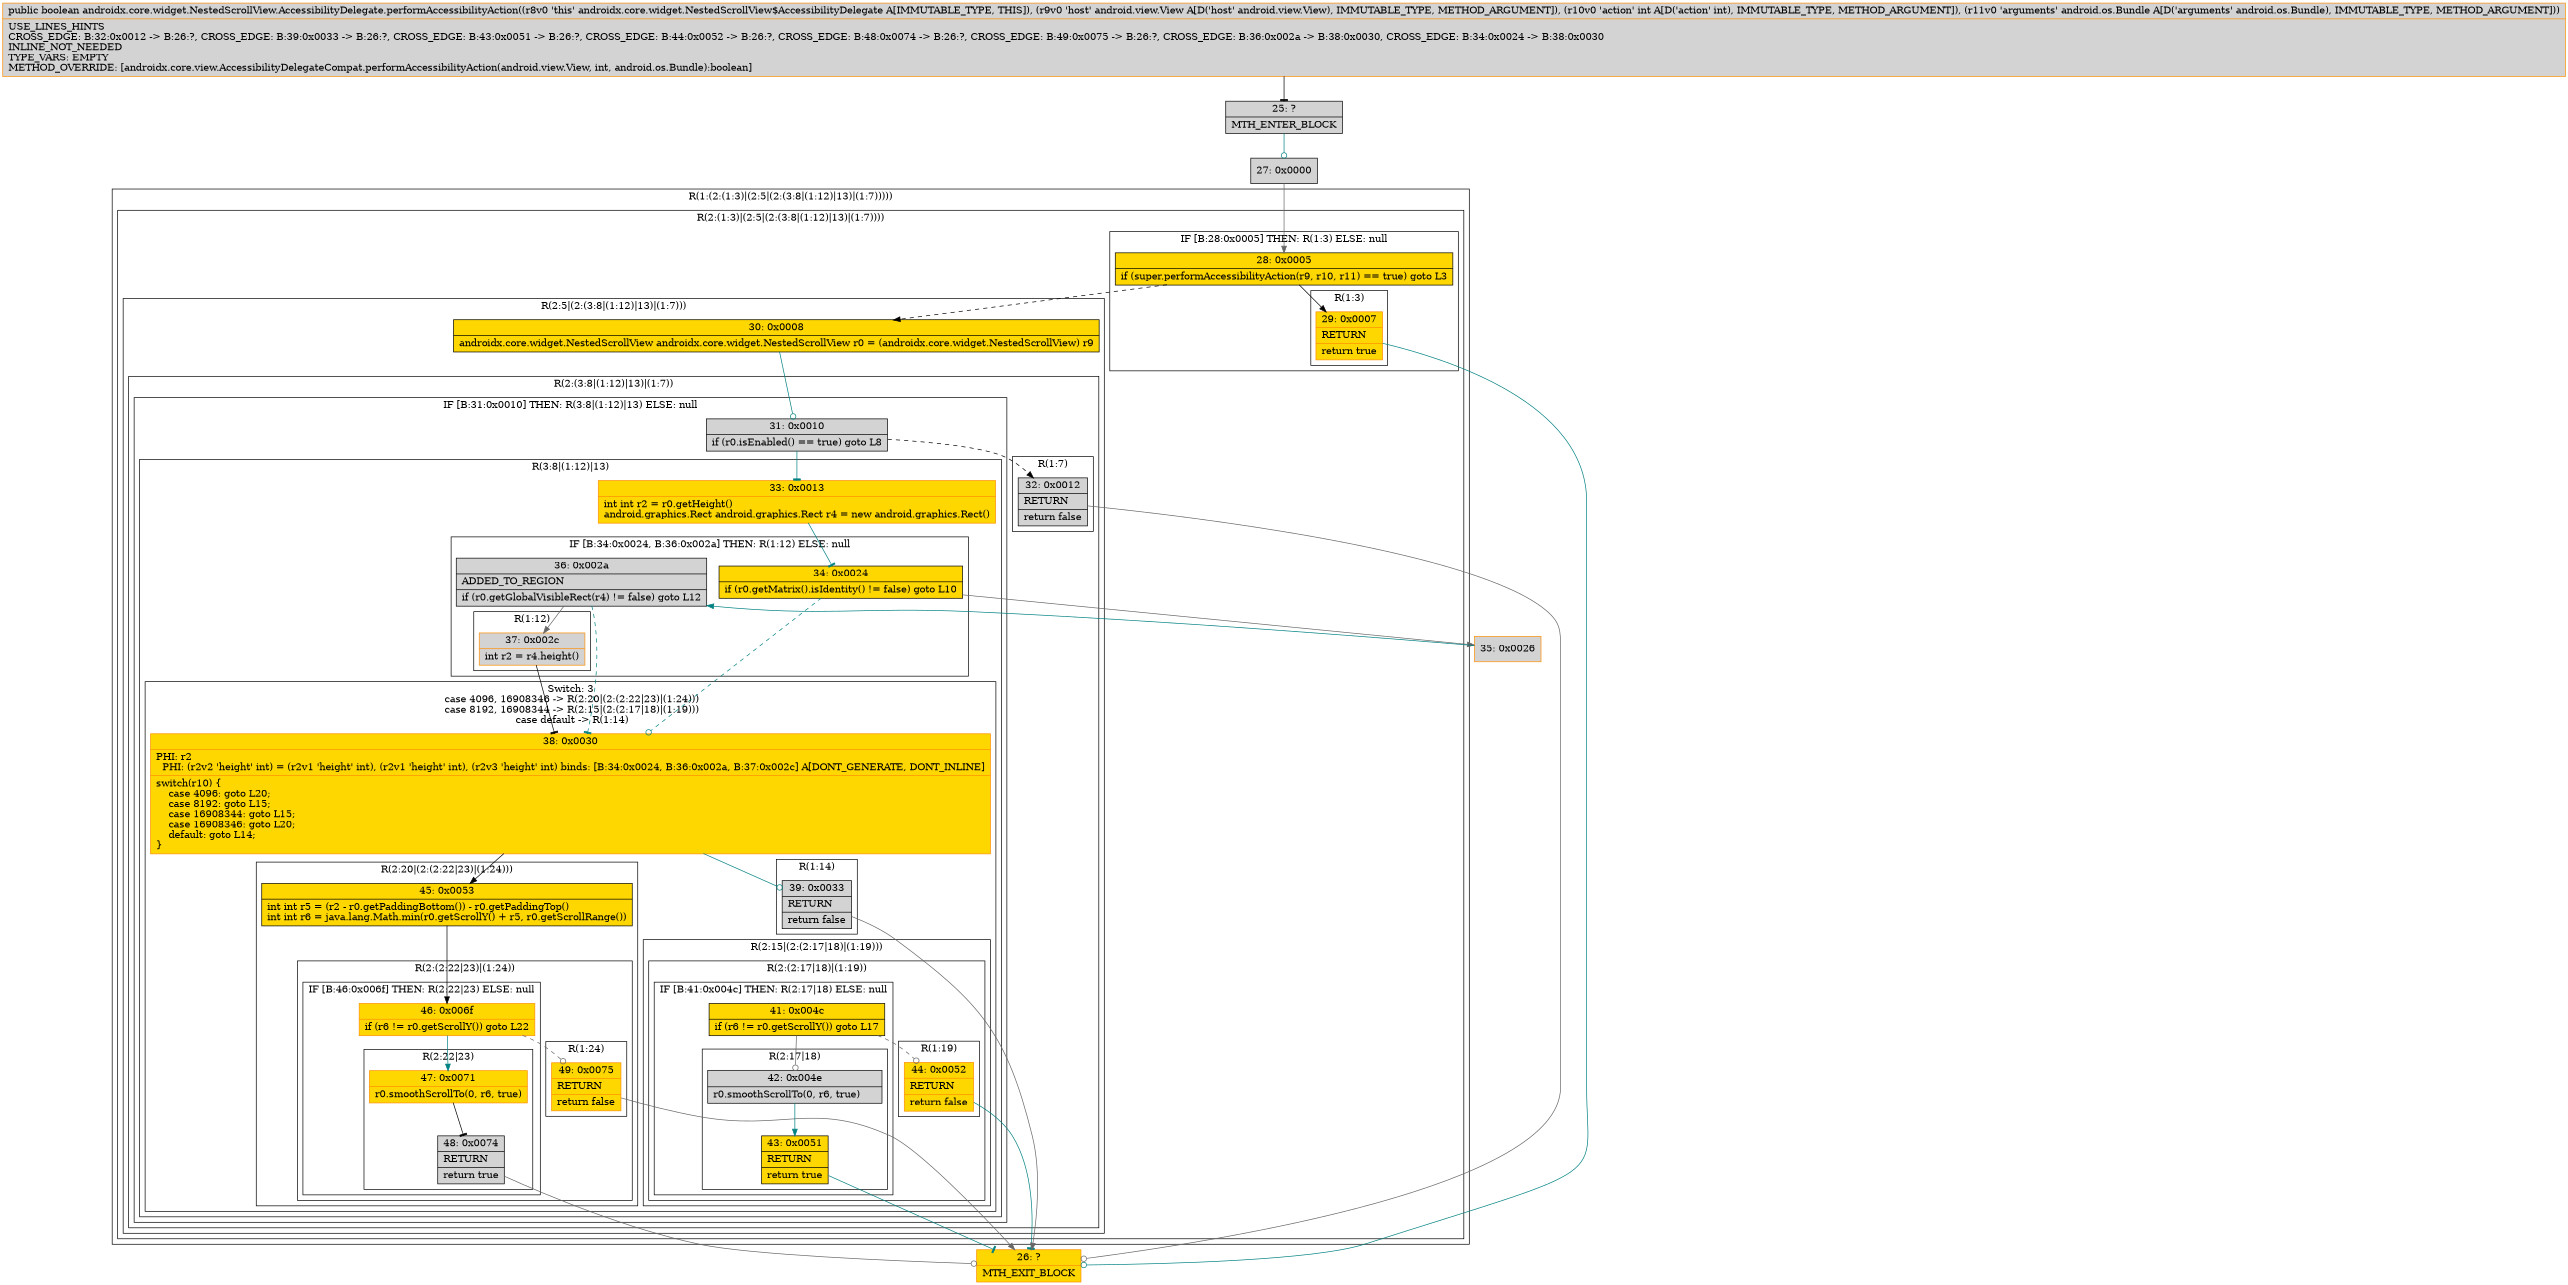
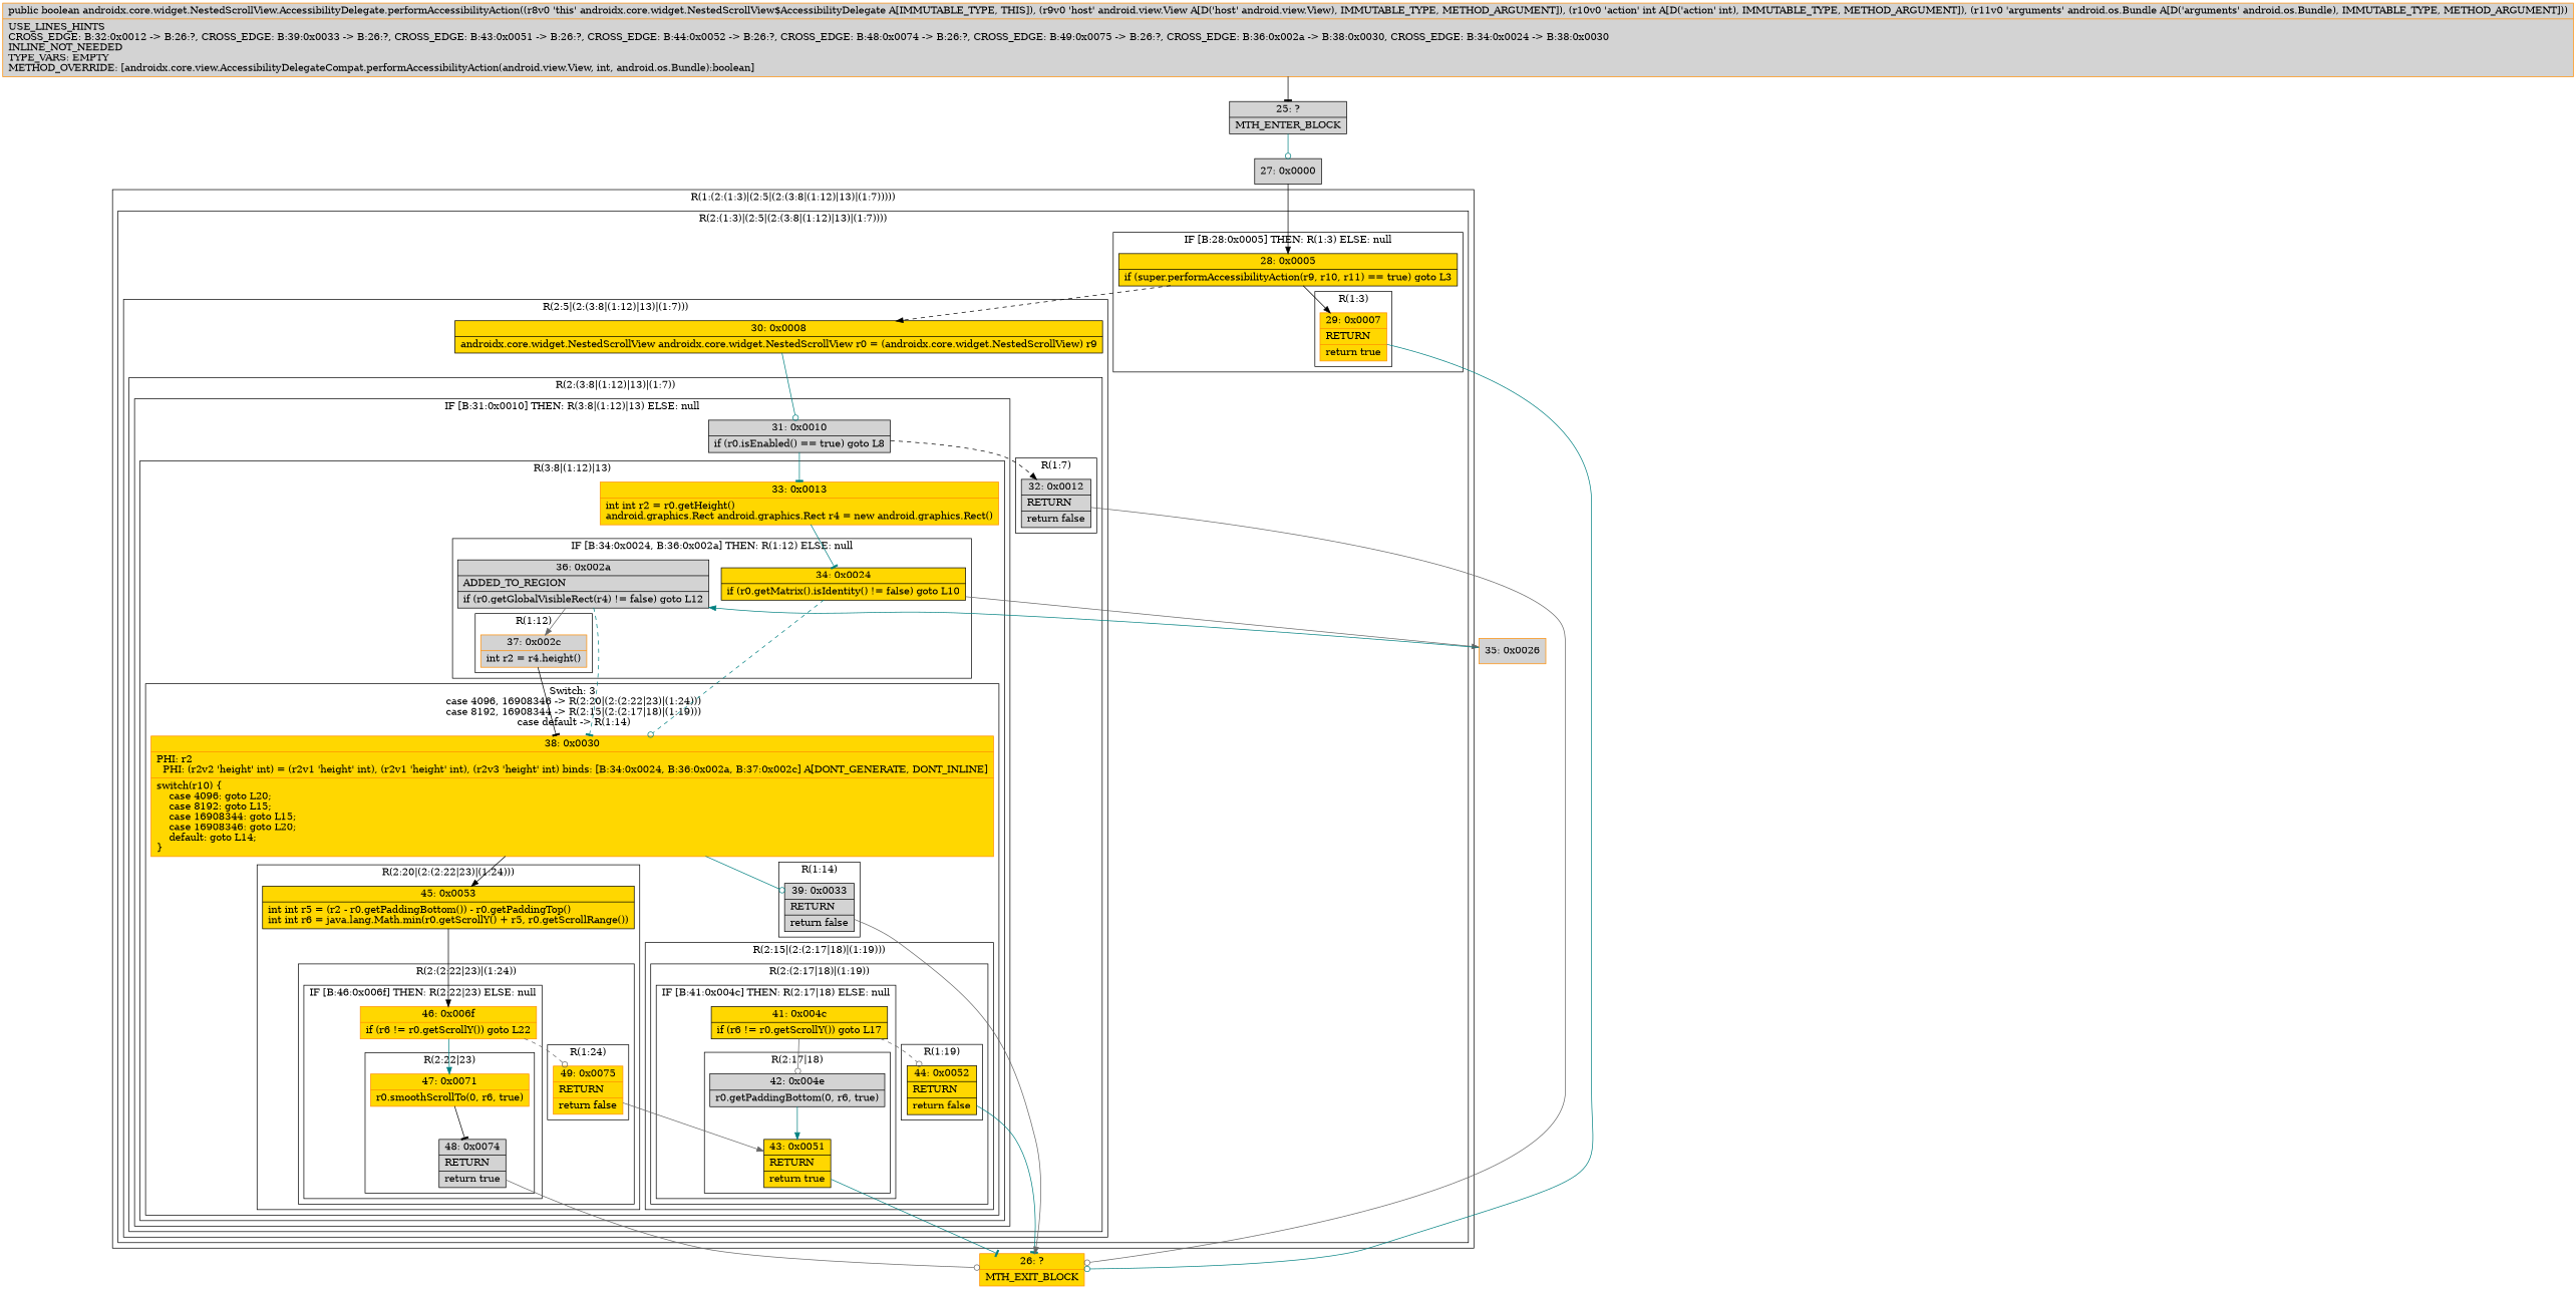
  digraph {
    node [color=black fillcolor=gold shape=record style=filled]
    edge [arrowhead=normal color=teal]
    n1 [color=darkorange label="{29\:\ 0x0007|RETURN\l|return true\l}"]
    n2 [label="{28\:\ 0x0005|if (super.performAccessibilityAction(r9, r10, r11) == true) goto L3\l}"]
    n3 [color=darkorange fillcolor=lightgrey label="{37\:\ 0x002c|int r2 = r4.height()\l}"]
    n4 [label="{34\:\ 0x0024|if (r0.getMatrix().isIdentity() != false) goto L10\l}"]
    n5 [fillcolor=lightgrey label="{36\:\ 0x002a|ADDED_TO_REGION\l|if (r0.getGlobalVisibleRect(r4) != false) goto L12\l}"]
    n6 [color=darkorange label="{47\:\ 0x0071|r0.smoothScrollTo(0, r6, true)\l}"]
    n7 [fillcolor=lightgrey label="{48\:\ 0x0074|RETURN\l|return true\l}"]
    n8 [color=darkorange label="{46\:\ 0x006f|if (r6 != r0.getScrollY()) goto L22\l}"]
    n9 [color=darkorange label="{49\:\ 0x0075|RETURN\l|return false\l}"]
    n10 [label="{45\:\ 0x0053|int int r5 = (r2 \- r0.getPaddingBottom()) \- r0.getPaddingTop()\lint int r6 = java.lang.Math.min(r0.getScrollY() + r5, r0.getScrollRange())\l}"]
-   n11 [fillcolor=lightgrey label="{42\:\ 0x004e|r0.smoothScrollTo(0, r6, true)\l}"]
+   n11 [fillcolor=lightgrey label="{42\:\ 0x004e|r0.getPaddingBottom(0, r6, true)\l}"]
    n12 [label="{43\:\ 0x0051|RETURN\l|return true\l}"]
    n13 [label="{41\:\ 0x004c|if (r6 != r0.getScrollY()) goto L17\l}"]
-   n14 [color=darkorange label="{44\:\ 0x0052|RETURN\l|return false\l}"]
+   n14 [label="{44\:\ 0x0052|RETURN\l|return false\l}"]
    n15 [fillcolor=lightgrey label="{39\:\ 0x0033|RETURN\l|return false\l}"]
    n16 [color=darkorange label="{38\:\ 0x0030|PHI: r2 \l  PHI: (r2v2 'height' int) = (r2v1 'height' int), (r2v1 'height' int), (r2v3 'height' int) binds: [B:34:0x0024, B:36:0x002a, B:37:0x002c] A[DONT_GENERATE, DONT_INLINE]\l|switch(r10) \{\l    case 4096: goto L20;\l    case 8192: goto L15;\l    case 16908344: goto L15;\l    case 16908346: goto L20;\l    default: goto L14;\l\}\l}"]
    n17 [color=darkorange label="{33\:\ 0x0013|int int r2 = r0.getHeight()\landroid.graphics.Rect android.graphics.Rect r4 = new android.graphics.Rect()\l}"]
    n18 [fillcolor=lightgrey label="{31\:\ 0x0010|if (r0.isEnabled() == true) goto L8\l}"]
    n19 [fillcolor=lightgrey label="{32\:\ 0x0012|RETURN\l|return false\l}"]
    n20 [label="{30\:\ 0x0008|androidx.core.widget.NestedScrollView androidx.core.widget.NestedScrollView r0 = (androidx.core.widget.NestedScrollView) r9\l}"]
    n21 [color=darkorange label="{26\:\ ?|MTH_EXIT_BLOCK\l}"]
    n22 [color=darkorange fillcolor=lightgrey label="{35\:\ 0x0026}"]
    n23 [fillcolor=lightgrey label="{25\:\ ?|MTH_ENTER_BLOCK\l}"]
    n24 [fillcolor=lightgrey label="{27\:\ 0x0000}"]
    n25 [color=darkorange fillcolor=lightgrey label="{public boolean androidx.core.widget.NestedScrollView.AccessibilityDelegate.performAccessibilityAction((r8v0 'this' androidx.core.widget.NestedScrollView$AccessibilityDelegate A[IMMUTABLE_TYPE, THIS]), (r9v0 'host' android.view.View A[D('host' android.view.View), IMMUTABLE_TYPE, METHOD_ARGUMENT]), (r10v0 'action' int A[D('action' int), IMMUTABLE_TYPE, METHOD_ARGUMENT]), (r11v0 'arguments' android.os.Bundle A[D('arguments' android.os.Bundle), IMMUTABLE_TYPE, METHOD_ARGUMENT]))  | USE_LINES_HINTS\lCROSS_EDGE: B:32:0x0012 \-\> B:26:?, CROSS_EDGE: B:39:0x0033 \-\> B:26:?, CROSS_EDGE: B:43:0x0051 \-\> B:26:?, CROSS_EDGE: B:44:0x0052 \-\> B:26:?, CROSS_EDGE: B:48:0x0074 \-\> B:26:?, CROSS_EDGE: B:49:0x0075 \-\> B:26:?, CROSS_EDGE: B:36:0x002a \-\> B:38:0x0030, CROSS_EDGE: B:34:0x0024 \-\> B:38:0x0030\lINLINE_NOT_NEEDED\lTYPE_VARS: EMPTY\lMETHOD_OVERRIDE: [androidx.core.view.AccessibilityDelegateCompat.performAccessibilityAction(android.view.View, int, android.os.Bundle):boolean]\l}"]
    subgraph cluster_1 {
      label="R(1:(2:(1:3)|(2:5|(2:(3:8|(1:12)|13)|(1:7)))))"
      subgraph cluster_2 {
        label="R(2:(1:3)|(2:5|(2:(3:8|(1:12)|13)|(1:7))))"
        subgraph cluster_3 {
          label="IF [B:28:0x0005] THEN: R(1:3) ELSE: null"
          n2
          subgraph cluster_4 {
            label="R(1:3)"
            n1
          }
        }
        subgraph cluster_5 {
          label="R(2:5|(2:(3:8|(1:12)|13)|(1:7)))"
          n20
          subgraph cluster_6 {
            label="R(2:(3:8|(1:12)|13)|(1:7))"
            subgraph cluster_7 {
              label="IF [B:31:0x0010] THEN: R(3:8|(1:12)|13) ELSE: null"
              n18
              subgraph cluster_8 {
                label="R(3:8|(1:12)|13)"
                n17
                subgraph cluster_9 {
                  label="IF [B:34:0x0024, B:36:0x002a] THEN: R(1:12) ELSE: null"
                  n4
                  n5
                  subgraph cluster_10 {
                    label="R(1:12)"
                    n3
                  }
                }
                subgraph cluster_11 {
                  label="Switch: 3\n case 4096, 16908346 -> R(2:20|(2:(2:22|23)|(1:24)))\n case 8192, 16908344 -> R(2:15|(2:(2:17|18)|(1:19)))\n case default -> R(1:14)"
                  n16
                  subgraph cluster_12 {
                    label="R(2:20|(2:(2:22|23)|(1:24)))"
                    n10
                    subgraph cluster_13 {
                      label="R(2:(2:22|23)|(1:24))"
                      subgraph cluster_14 {
                        label="IF [B:46:0x006f] THEN: R(2:22|23) ELSE: null"
                        n8
                        subgraph cluster_15 {
                          label="R(2:22|23)"
                          n6
                          n7
                        }
                      }
                      subgraph cluster_16 {
                        label="R(1:24)"
                        n9
                      }
                    }
                  }
                  subgraph cluster_17 {
                    label="R(2:15|(2:(2:17|18)|(1:19)))"
                    subgraph cluster_18 {
                      label="R(2:(2:17|18)|(1:19))"
                      subgraph cluster_19 {
                        label="IF [B:41:0x004c] THEN: R(2:17|18) ELSE: null"
                        n13
                        subgraph cluster_20 {
                          label="R(2:17|18)"
                          n11
                          n12
                        }
                      }
                      subgraph cluster_21 {
                        label="R(1:19)"
                        n14
                      }
                    }
                  }
                  subgraph cluster_22 {
                    label="R(1:14)"
                    n15
                  }
                }
              }
            }
            subgraph cluster_23 {
              label="R(1:7)"
              n19
            }
          }
        }
      }
    }
    n1 -> n21 [arrowhead=odot]
    n2 -> n1 [color=black]
    n2 -> n20 [color=black style=dashed]
    n3 -> n16 [arrowhead=tee color=black]
    n4 -> n16 [arrowhead=odot style=dashed]
    n4 -> n22 [color=gray40]
    n5 -> n3 [color=gray40]
    n5 -> n16 [arrowhead=tee style=dashed]
    n6 -> n7 [arrowhead=tee color=black]
    n7 -> n21 [arrowhead=odot color=gray40]
    n8 -> n6
    n8 -> n9 [arrowhead=odot color=gray40 style=dashed]
-   n9 -> n21 [color=gray40]
+   n9 -> n12 [color=gray40]
    n10 -> n8 [color=black]
    n11 -> n12
    n12 -> n21 [arrowhead=tee]
    n13 -> n11 [arrowhead=odot color=gray40]
    n13 -> n14 [arrowhead=odot color=gray40 style=dashed]
    n14 -> n21 [arrowhead=tee]
    n15 -> n21 [color=gray40]
    n16 -> n10 [color=black]
    n16 -> n15 [arrowhead=odot]
    n17 -> n4 [arrowhead=tee]
    n18 -> n17 [arrowhead=tee]
    n18 -> n19 [color=black style=dashed]
    n19 -> n21 [arrowhead=odot color=gray40]
    n20 -> n18 [arrowhead=odot]
    n22 -> n5
    n23 -> n24 [arrowhead=odot]
-   n24 -> n2 [color=gray40]
+   n24 -> n2 [color=black]
    n25 -> n23 [arrowhead=tee color=black]
  }
